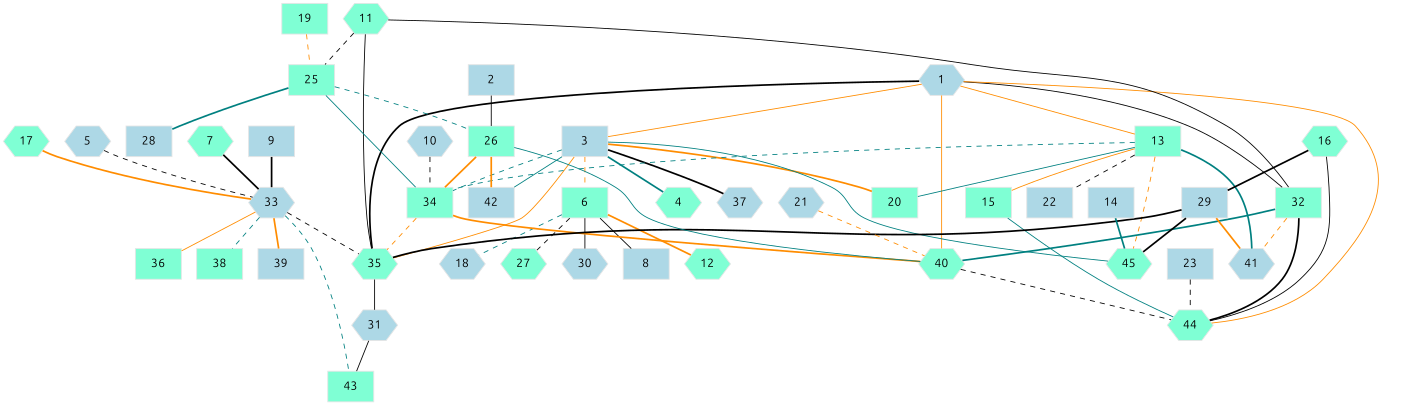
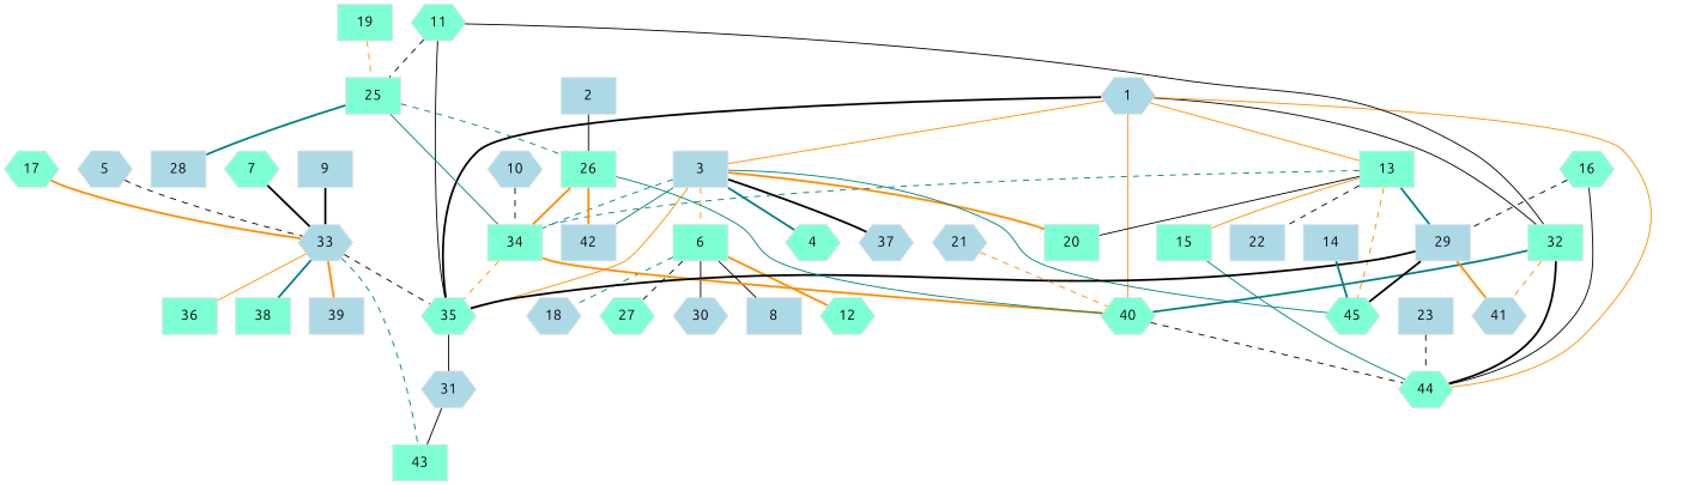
  graph {
    fontname=Ubuntu
    node [color=gray90 fillcolor=aquamarine fontname=Ubuntu shape=box style=filled]
    edge [color=black fontname=Ubuntu style=solid weight=1.0]
    1 [fillcolor=lightblue shape=hexagon]
    3 [fillcolor=lightblue]
    13
    32
    35 [shape=hexagon]
    40 [shape=hexagon]
    44 [shape=hexagon]
    4 [shape=hexagon]
    6
    20
    34
    37 [fillcolor=lightblue shape=hexagon]
    42 [fillcolor=lightblue]
    45 [shape=hexagon]
    15
    22 [fillcolor=lightblue]
    29 [fillcolor=lightblue]
    41 [fillcolor=lightblue shape=hexagon]
    31 [fillcolor=lightblue shape=hexagon]
    2 [fillcolor=lightblue]
    26
    8 [fillcolor=lightblue]
    12 [shape=hexagon]
    18 [fillcolor=lightblue shape=hexagon]
    27 [shape=hexagon]
    30 [fillcolor=lightblue shape=hexagon]
    5 [fillcolor=lightblue shape=hexagon]
    33 [fillcolor=lightblue shape=hexagon]
    43
    36
    38
    39 [fillcolor=lightblue]
    7 [shape=hexagon]
    9 [fillcolor=lightblue]
    10 [fillcolor=lightblue shape=hexagon]
    11 [shape=hexagon]
    25
    28 [fillcolor=lightblue]
    14 [fillcolor=lightblue]
    16 [shape=hexagon]
    17 [shape=hexagon]
    19
    21 [fillcolor=lightblue shape=hexagon]
    23 [fillcolor=lightblue]
    1 -- 3 [color=darkorange]
    1 -- 13 [color=darkorange]
    1 -- 32
    1 -- 35 [style=bold]
    1 -- 40 [color=darkorange weight=2.0]
    1 -- 44 [color=darkorange]
    3 -- 35 [color=darkorange]
    3 -- 4 [color=teal style=bold]
    3 -- 6 [color=darkorange style=dashed weight=6.0]
    3 -- 20 [color=darkorange style=bold]
    3 -- 34 [color=teal style=dashed]
    3 -- 37 [style=bold]
    3 -- 42 [color=teal]
    3 -- 45 [color=teal]
-   13 -- 20 [color=teal]
+   13 -- 20
    13 -- 34 [color=teal style=dashed]
    13 -- 45 [color=darkorange style=dashed weight=3.0]
    13 -- 15 [color=darkorange]
    13 -- 22 [style=dashed]
-   13 -- 41 [color=teal style=bold weight=3.0]
+   13 -- 29 [color=teal style=bold weight=3.0]
    32 -- 40 [color=teal style=bold weight=2.0]
    32 -- 44 [style=bold]
    32 -- 41 [color=darkorange style=dashed]
    35 -- 31 [weight=3.0]
    40 -- 44 [style=dashed weight=2.0]
    6 -- 8
    6 -- 12 [color=darkorange style=bold]
    6 -- 18 [color=teal style=dashed]
    6 -- 27 [style=dashed]
    6 -- 30
    34 -- 35 [color=darkorange style=dashed]
    34 -- 40 [color=darkorange style=bold]
    15 -- 44 [color=teal]
    29 -- 35 [style=bold]
    29 -- 45 [style=bold]
    29 -- 41 [color=darkorange style=bold]
    31 -- 43
    2 -- 26
    26 -- 40 [color=teal]
    26 -- 34 [color=darkorange style=bold weight=3.0]
    26 -- 42 [color=darkorange style=bold]
    5 -- 33 [style=dashed]
    33 -- 35 [style=dashed weight=3.0]
    33 -- 43 [color=teal style=dashed]
    33 -- 36 [color=darkorange]
-   33 -- 38 [color=teal style=dashed]
+   33 -- 38 [color=teal style=bold]
    33 -- 39 [color=darkorange style=bold]
    7 -- 33 [style=bold]
    9 -- 33 [style=bold]
    10 -- 34 [style=dashed]
    11 -- 32
    11 -- 35
    11 -- 25 [style=dashed]
    25 -- 34 [color=teal weight=3.0]
    25 -- 26 [color=teal style=dashed]
    25 -- 28 [color=teal style=bold]
    14 -- 45 [color=teal style=bold]
    16 -- 44
-   16 -- 29 [style=bold]
+   16 -- 29 [style=dashed]
    17 -- 33 [color=darkorange style=bold]
    19 -- 25 [color=darkorange style=dashed]
    21 -- 40 [color=darkorange style=dashed]
    23 -- 44 [style=dashed]
  }
